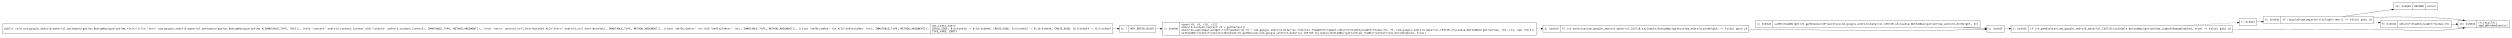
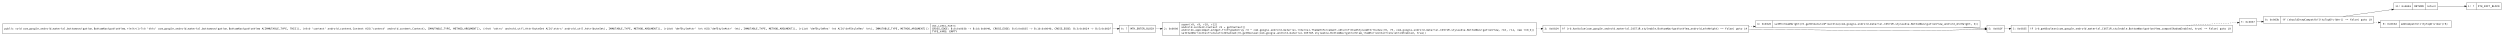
  digraph {
    fontname="Source Code Pro"
    rankdir=LR
    node [fontname="Source Code Pro" shape=record]
    edge [fontname="Source Code Pro"]
    n1 [label="{0\:\ ?|MTH_ENTER_BLOCK\l}"]
    n2 [label="{2\:\ 0x0000|super(r8, r9, r10, r12)\landroid.content.Context r8 = getContext()\landroidx.appcompat.widget.TintTypedArray r0 = com.google.android.material.internal.ThemeEnforcement.obtainTintedStyledAttributes(r8, r9, com.google.android.material.C0571R.styleable.BottomNavigationView, r10, r11, new int[0])\lsetItemHorizontalTranslationEnabled(r0.getBoolean(com.google.android.material.C0571R.styleable.BottomNavigationView_itemHorizontalTranslationEnabled, true))\l}"]
    n3 [label="{3\:\ 0x0024|if (r0.hasValue(com.google.android.material.C0571R.styleable.BottomNavigationView_android_minHeight) == false) goto L4\l}"]
    n4 [label="{4\:\ 0x0026|setMinimumHeight(r0.getDimensionPixelSize(com.google.android.material.C0571R.styleable.BottomNavigationView_android_minHeight, 0))\l}"]
    n5 [label="{5\:\ 0x002f}"]
    n6 [label="{6\:\ 0x0035|if (r0.getBoolean(com.google.android.material.C0571R.styleable.BottomNavigationView_compatShadowEnabled, true) == false) goto L9\l}"]
    n7 [label="{7\:\ 0x0037}"]
-   n8 [label="{10\:\ 0x0040|r0.recycle()\lapplyWindowInsets()\l}"]
    n9 [label="{8\:\ 0x003b|if (shouldDrawCompatibilityTopDivider() == false) goto L9\l}"]
-   n10 [label="{9\:\ 0x003d|obtainTintedStyledAttributes(r8)\l}"]
+   n10 [label="{9\:\ 0x003d|addCompatibilityTopDivider(r8)\l}"]
    n11 [label="{11\:\ 0x0046|RETURN\l|return\l}"]
+   n12 [label="{1\:\ ?|MTH_EXIT_BLOCK\l}"]
    n13 [label="{public void com.google.android.material.bottomnavigation.BottomNavigationView.\<init\>((r7v0 'this' com.google.android.material.bottomnavigation.BottomNavigationView A[IMMUTABLE_TYPE, THIS]), (r8v0 'context' android.content.Context A[D('context' android.content.Context), IMMUTABLE_TYPE, METHOD_ARGUMENT]), (r9v0 'attrs' android.util.AttributeSet A[D('attrs' android.util.AttributeSet), IMMUTABLE_TYPE, METHOD_ARGUMENT]), (r10v0 'defStyleAttr' int A[D('defStyleAttr' int), IMMUTABLE_TYPE, METHOD_ARGUMENT]), (r11v0 'defStyleRes' int A[D('defStyleRes' int), IMMUTABLE_TYPE, METHOD_ARGUMENT]))  | USE_LINES_HINTS\lCROSS_EDGE: B:8:0x003b \-\> B:10:0x0040, CROSS_EDGE: B:6:0x0035 \-\> B:10:0x0040, CROSS_EDGE: B:3:0x0024 \-\> B:5:0x002f\lTYPE_VARS: EMPTY\l}"]
    n1 -> n2
    n2 -> n3 [style=dashed]
+   n3 -> n4 [style=dashed]
    n3 -> n5
    n4 -> n5
    n5 -> n6
    n6 -> n7 [style=dashed]
-   n6 -> n8
    n7 -> n9
-   n9 -> n8
    n9 -> n10 [style=dashed]
    n9 -> n11
-   n10 -> n8
+   n11 -> n12
    n13 -> n1
  }
